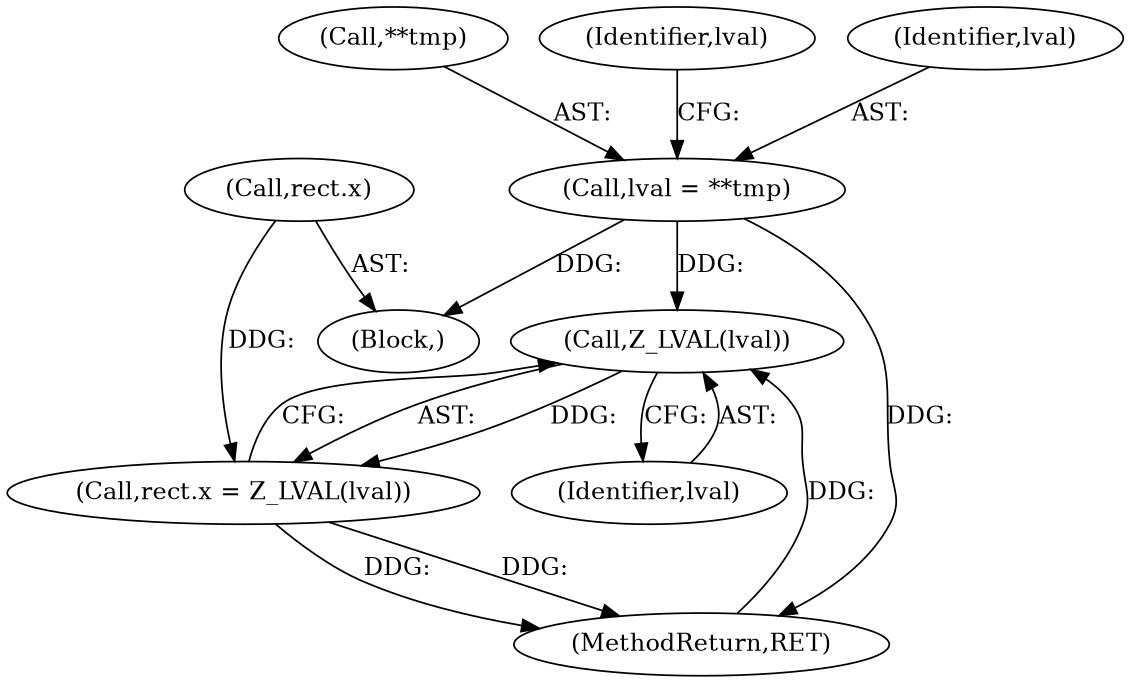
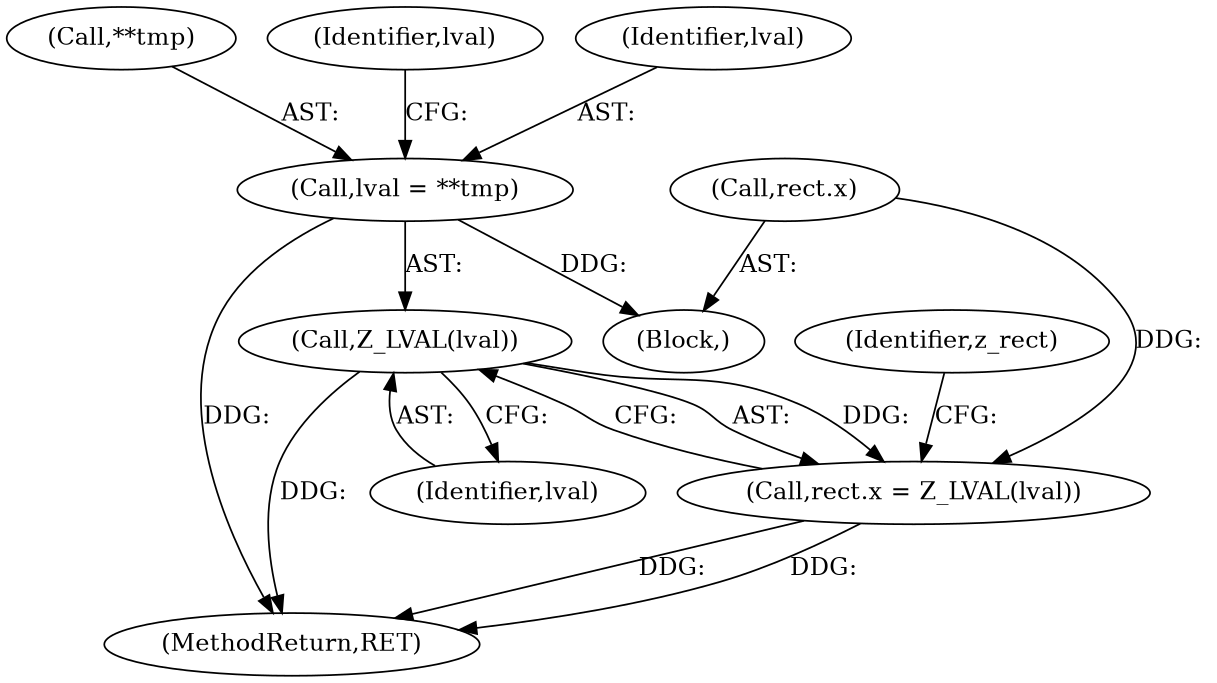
  digraph {
    n1 [label="(Call,lval = **tmp)"]
    n2 [label="(Call,Z_LVAL(lval))"]
    n3 [label="(Block,)"]
    n4 [label="(MethodReturn,RET)"]
    n5 [label="(Call,rect.x = Z_LVAL(lval))"]
    n6 [label="(Identifier,lval)"]
    n7 [label="(Call,**tmp)"]
    n8 [label="(Identifier,lval)"]
    n9 [label="(Identifier,lval)"]
+   n10 [label="(Identifier,z_rect)"]
    n11 [label="(Call,rect.x)"]
-   n1 -> n2 [label="DDG: "]
+   n1 -> n2 [label="AST: "]
    n1 -> n3 [label="DDG: "]
    n1 -> n4 [label="DDG: "]
-   n4 -> n2 [label="DDG: "]
+   n2 -> n4 [label="DDG: "]
    n2 -> n5 [label="AST: "]
    n2 -> n5 [label="DDG: "]
    n2 -> n6 [label="CFG: "]
    n5 -> n2 [label="CFG: "]
    n5 -> n4 [label="DDG: "]
    n5 -> n4 [label="DDG: "]
    n6 -> n2 [label="AST: "]
    n7 -> n1 [label="AST: "]
    n8 -> n1 [label="CFG: "]
    n9 -> n1 [label="AST: "]
+   n10 -> n5 [label="CFG: "]
    n11 -> n3 [label="AST: "]
    n11 -> n5 [label="DDG: "]
  }
